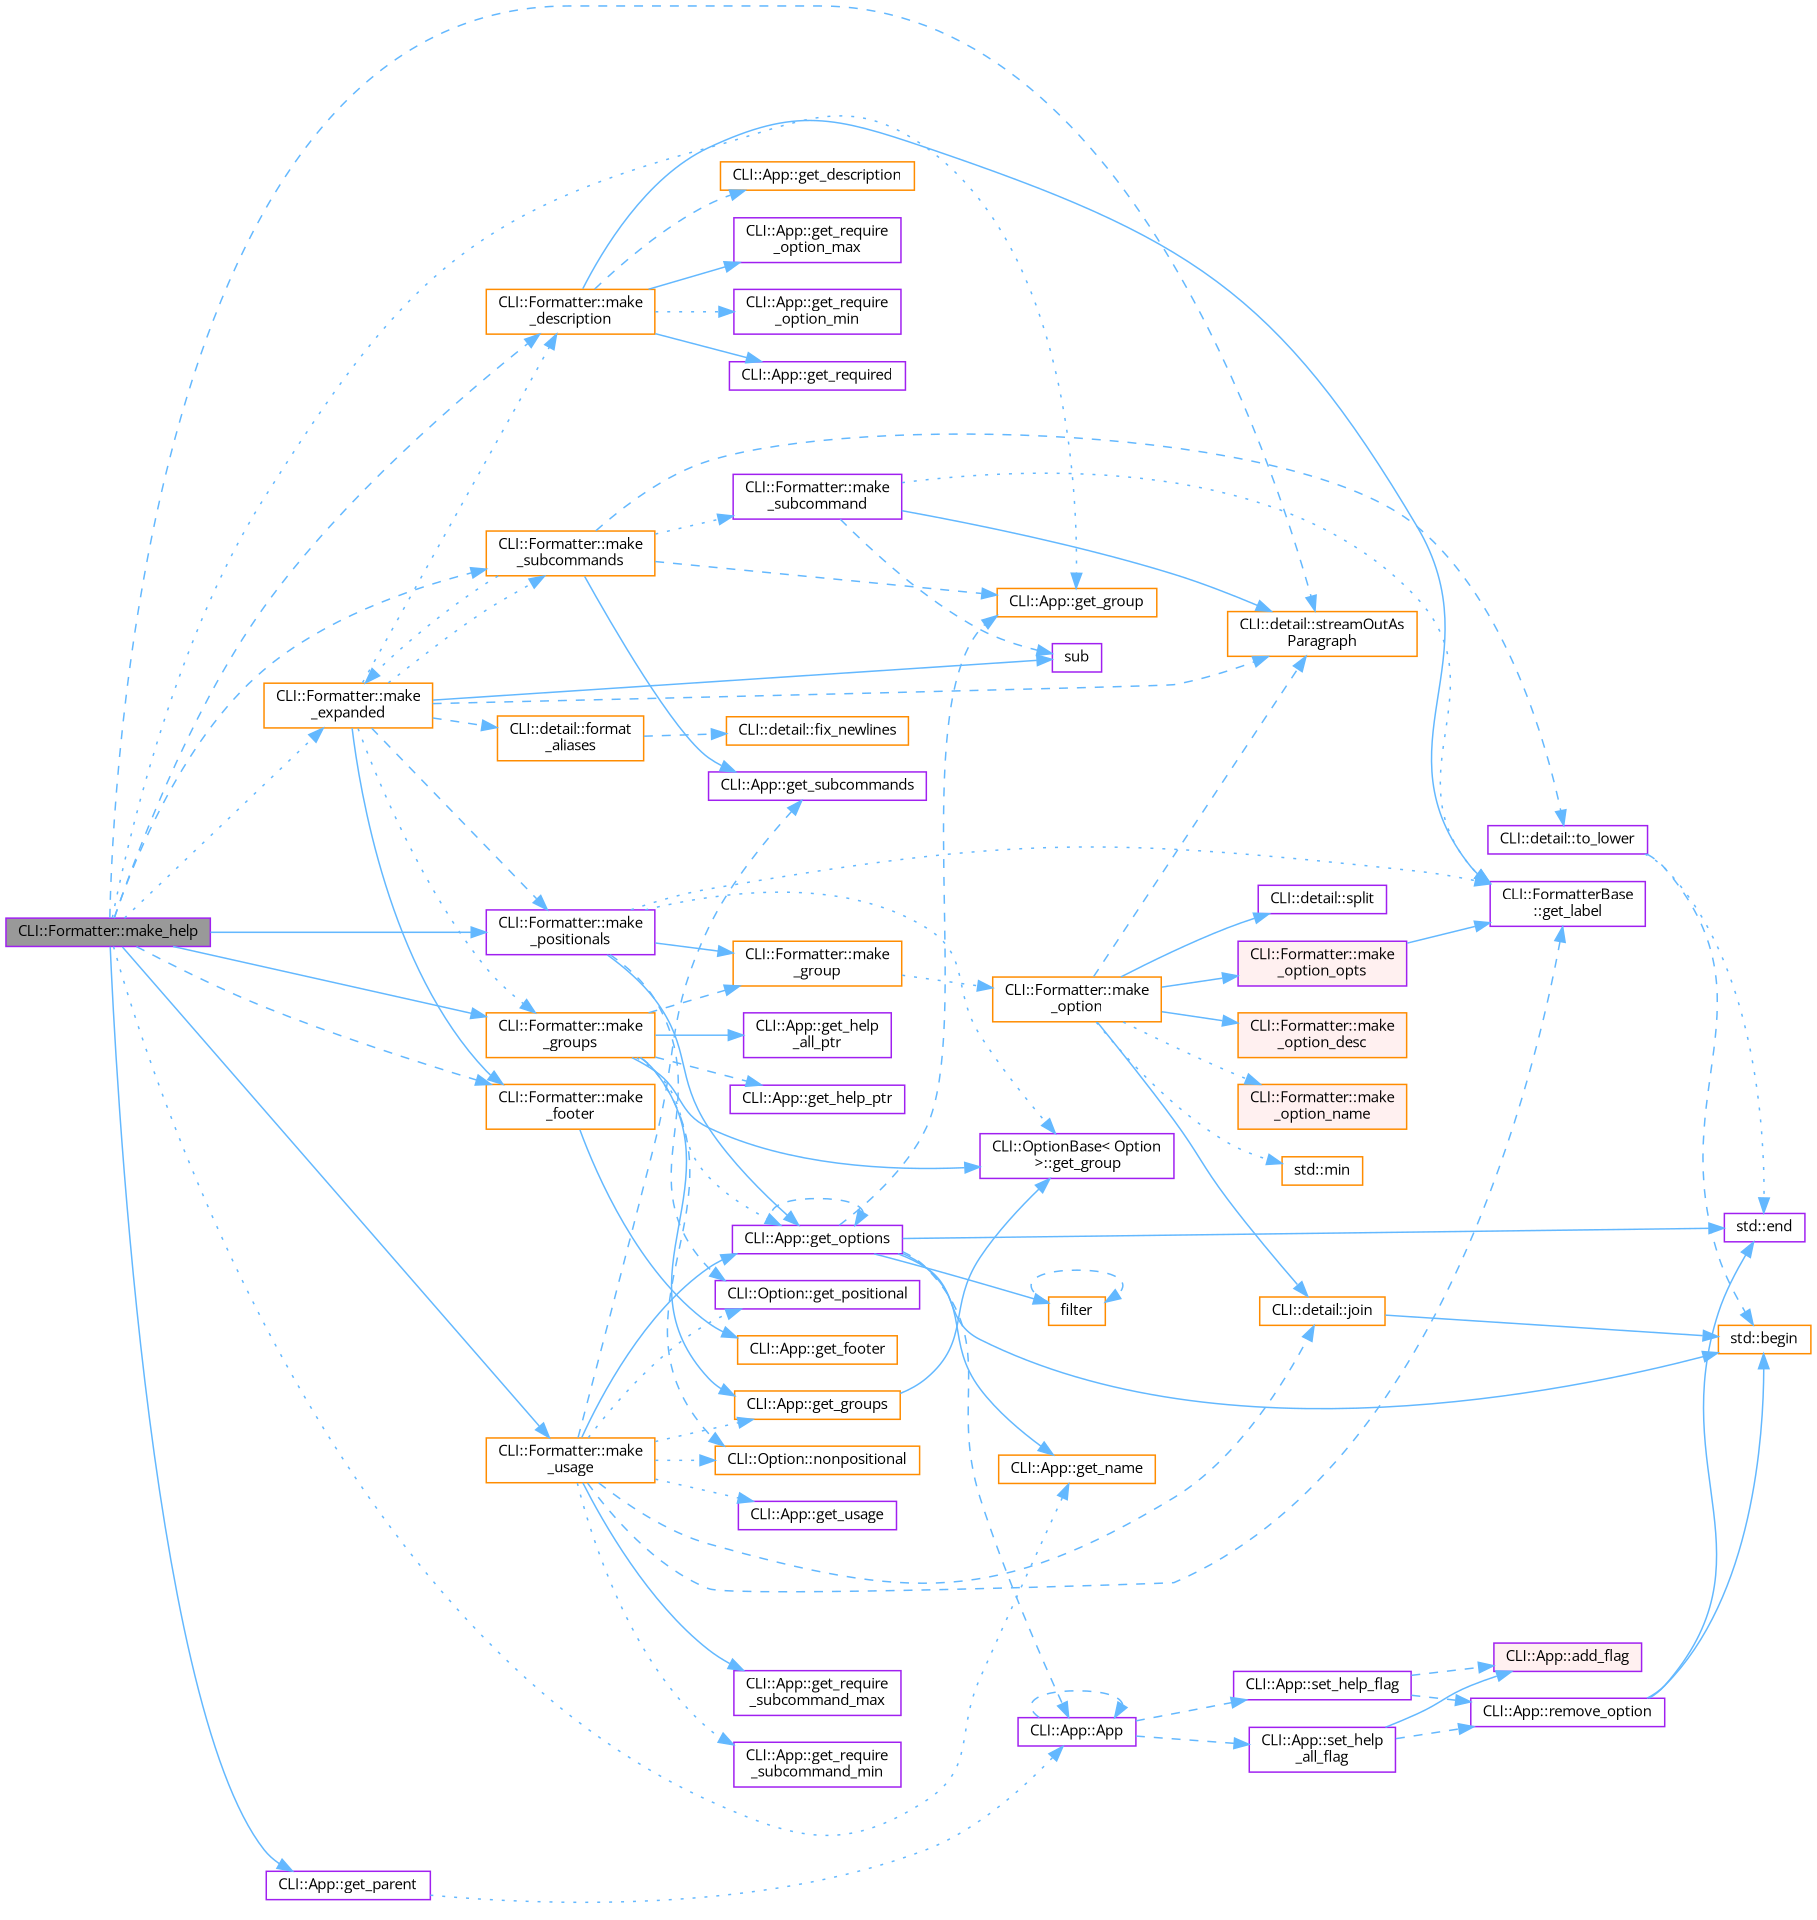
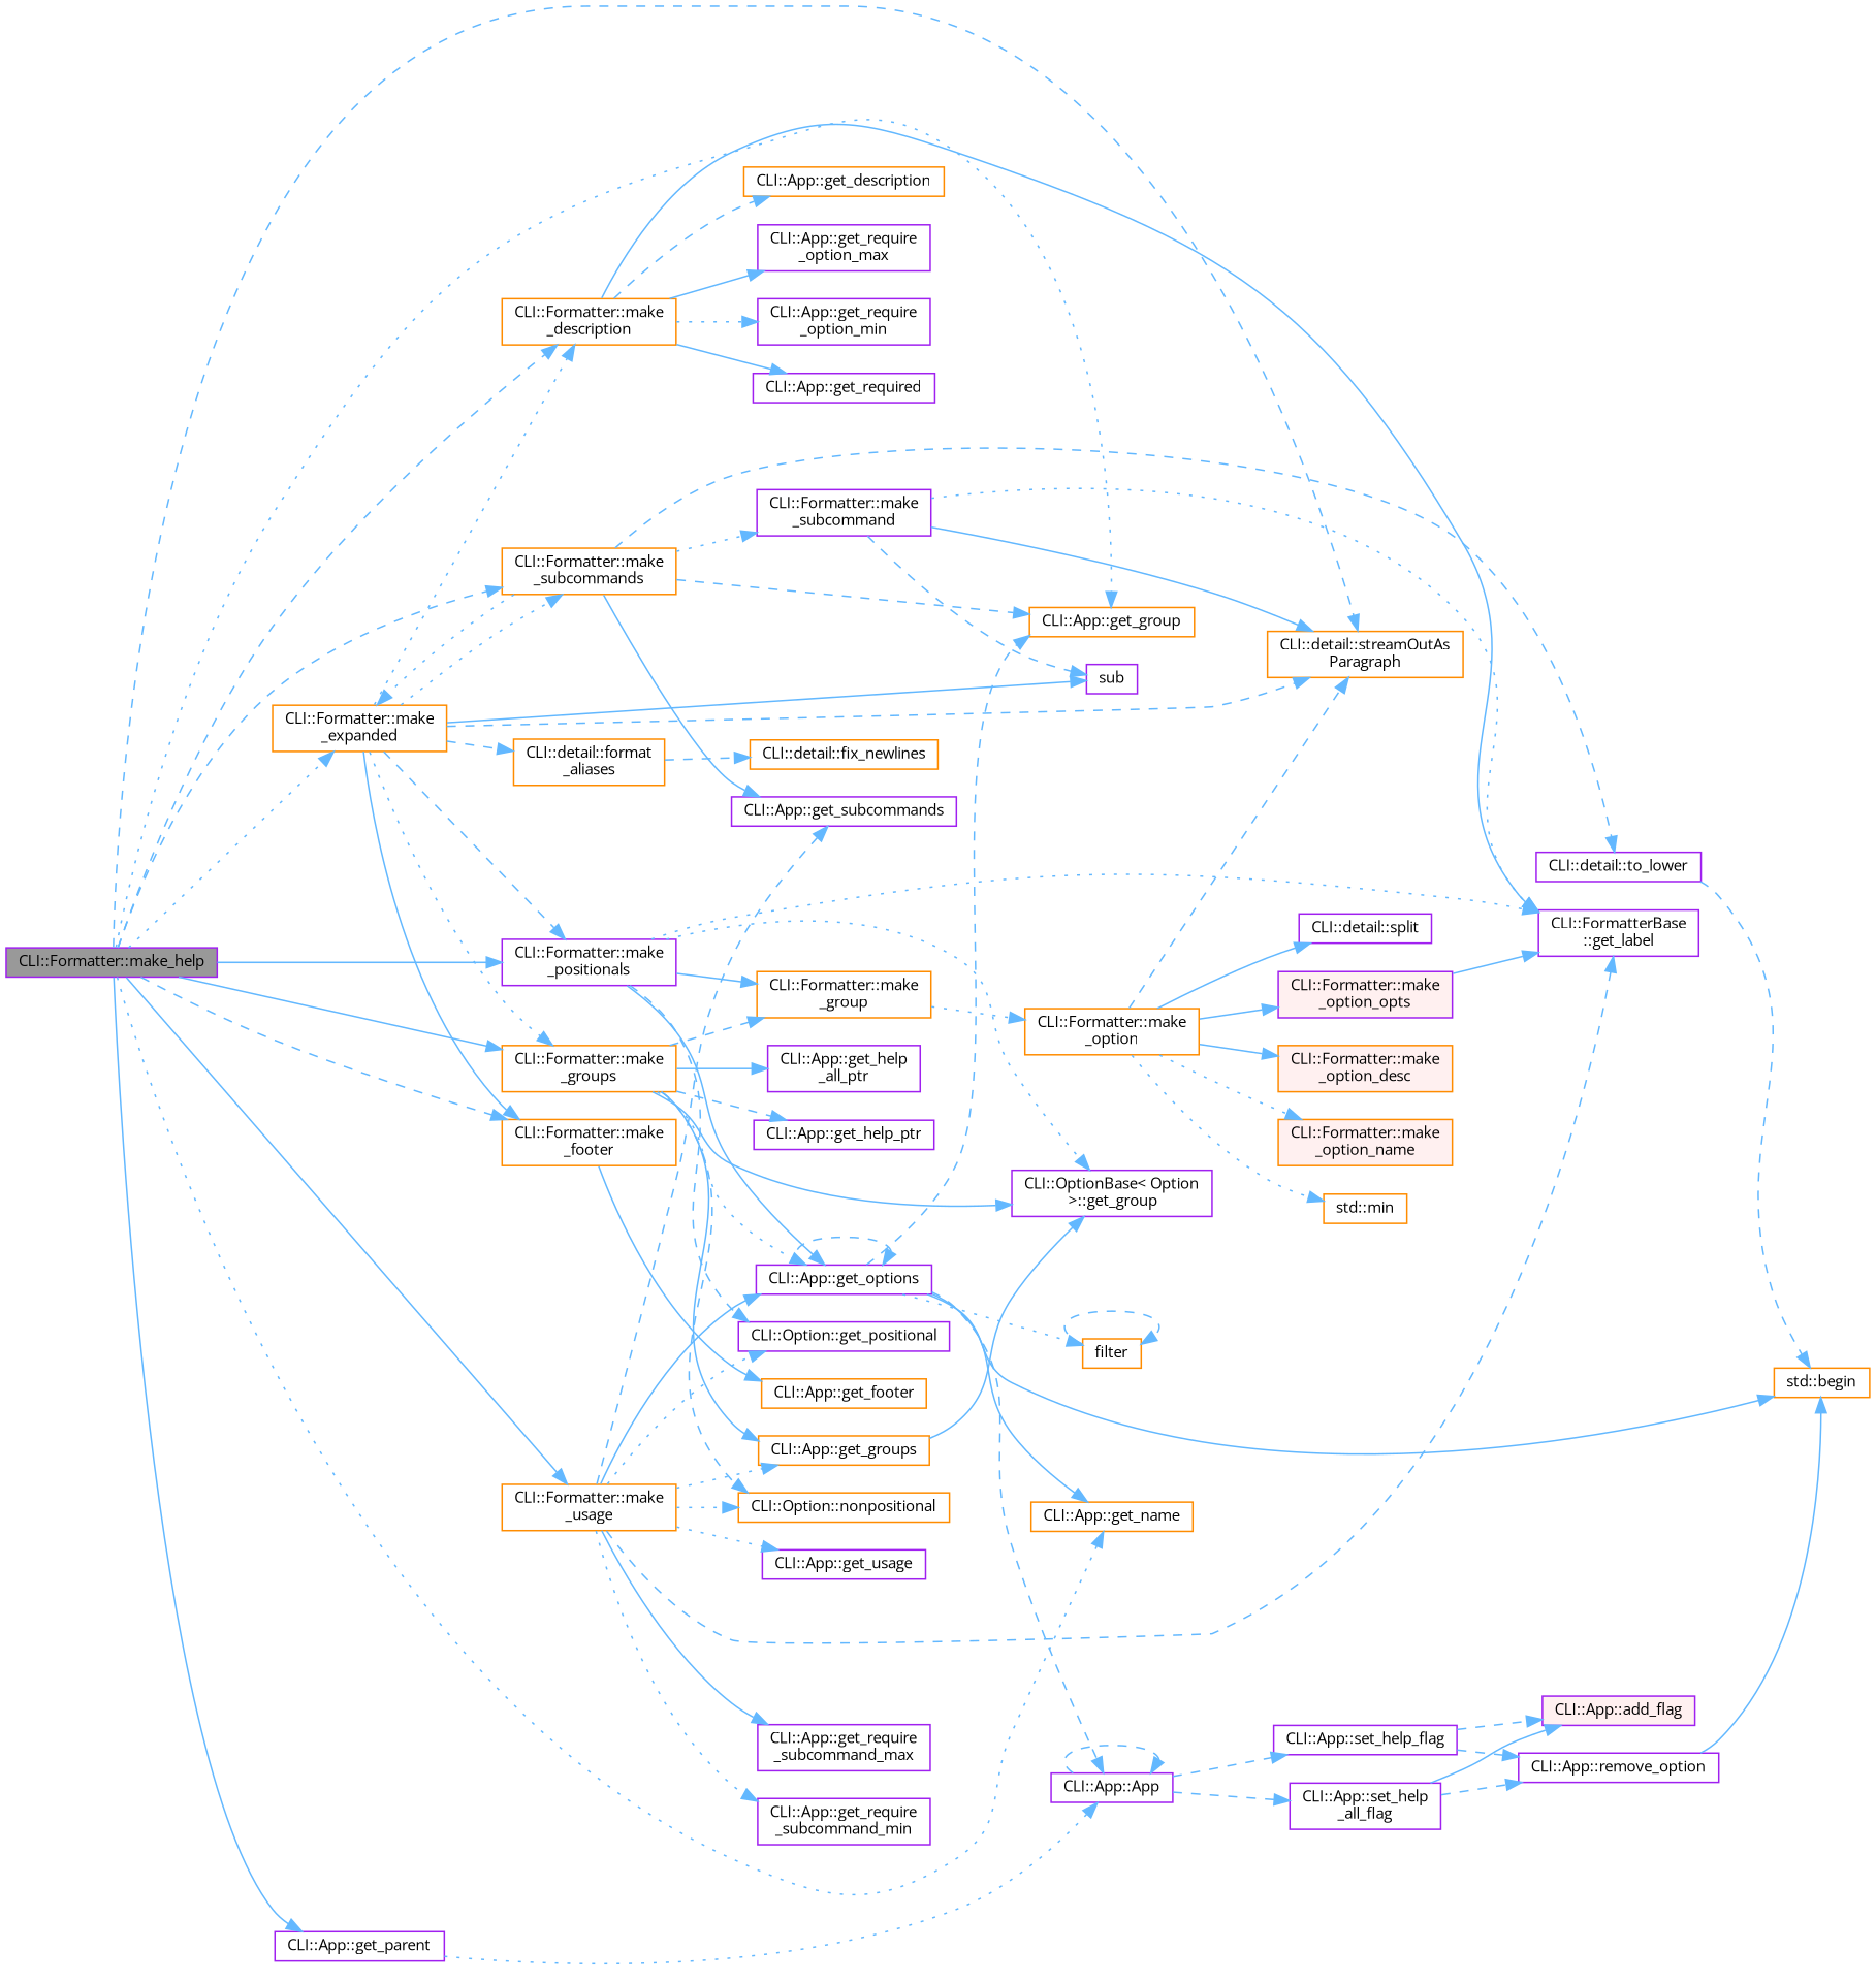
  digraph {
    fontname="Open Sans"
    rankdir=LR
    node [color=purple fillcolor=white fontname="Open Sans" fontsize=10 shape=box style=filled]
    edge [color=steelblue1 fontname="Open Sans" fontsize=10 labelfontname=Helvetica labelfontsize=10 style=solid]
    n1 [fillcolor=grey60 fontcolor=black height=0.2 label="CLI::Formatter::make_help" width=0.4]
    n2 [color=darkorange height=0.2 label="CLI::App::get_group" width=0.4]
    n3 [color=darkorange height=0.2 label="CLI::App::get_name" width=0.4]
    n4 [height=0.2 label="CLI::App::get_parent" width=0.4]
    n5 [color=darkorange height=0.2 label="CLI::Formatter::make\l_description" width=0.4]
    n6 [color=darkorange height=0.2 label="CLI::Formatter::make\l_expanded" width=0.4]
    n7 [color=darkorange height=0.2 label="CLI::Formatter::make\l_footer" width=0.4]
    n8 [color=darkorange height=0.2 label="CLI::Formatter::make\l_groups" width=0.4]
    n9 [color=darkorange height=0.2 label="CLI::detail::streamOutAs\lParagraph" width=0.4]
    n10 [height=0.2 label="CLI::Formatter::make\l_positionals" width=0.4]
    n11 [color=darkorange height=0.2 label="CLI::Formatter::make\l_subcommands" width=0.4]
    n12 [color=darkorange height=0.2 label="CLI::Formatter::make\l_usage" width=0.4]
    n13 [height=0.2 label="CLI::App::App" width=0.4]
    n14 [color=darkorange height=0.2 label="CLI::App::get_description" width=0.4]
    n15 [height=0.2 label="CLI::FormatterBase\l::get_label" width=0.4]
    n16 [height=0.2 label="CLI::App::get_require\l_option_max" width=0.4]
    n17 [height=0.2 label="CLI::App::get_require\l_option_min" width=0.4]
    n18 [height=0.2 label="CLI::App::get_required" width=0.4]
    n19 [color=darkorange height=0.2 label="CLI::detail::format\l_aliases" width=0.4]
    n20 [height=0.2 label=sub width=0.4]
    n21 [color=darkorange height=0.2 label="CLI::App::get_footer" width=0.4]
    n22 [height=0.2 label="CLI::OptionBase\< Option\l \>::get_group" width=0.4]
    n23 [color=darkorange height=0.2 label="CLI::App::get_groups" width=0.4]
    n24 [height=0.2 label="CLI::App::get_help\l_all_ptr" width=0.4]
    n25 [height=0.2 label="CLI::App::get_help_ptr" width=0.4]
    n26 [height=0.2 label="CLI::App::get_options" width=0.4]
    n27 [color=darkorange height=0.2 label="CLI::Formatter::make\l_group" width=0.4]
    n28 [color=darkorange height=0.2 label="CLI::Option::nonpositional" width=0.4]
    n29 [height=0.2 label="CLI::Option::get_positional" width=0.4]
    n30 [height=0.2 label="CLI::App::get_subcommands" width=0.4]
    n31 [height=0.2 label="CLI::Formatter::make\l_subcommand" width=0.4]
    n32 [height=0.2 label="CLI::detail::to_lower" width=0.4]
-   n33 [color=darkorange height=0.2 label="CLI::detail::join" width=0.4]
    n34 [height=0.2 label="CLI::App::get_require\l_subcommand_max" width=0.4]
    n35 [height=0.2 label="CLI::App::get_require\l_subcommand_min" width=0.4]
    n36 [height=0.2 label="CLI::App::get_usage" width=0.4]
    n37 [height=0.2 label="CLI::App::set_help\l_all_flag" width=0.4]
    n38 [height=0.2 label="CLI::App::set_help_flag" width=0.4]
    n39 [fillcolor="#FFF0F0" height=0.2 label="CLI::App::add_flag" width=0.4]
    n40 [height=0.2 label="CLI::App::remove_option" width=0.4]
    n41 [color=darkorange height=0.2 label="std::begin" width=0.4]
-   n42 [height=0.2 label="std::end" width=0.4]
    n43 [color=darkorange height=0.2 label="CLI::detail::fix_newlines" width=0.4]
    n44 [color=darkorange height=0.2 label=filter width=0.4]
    n45 [color=darkorange height=0.2 label="CLI::Formatter::make\l_option" width=0.4]
    n46 [color=darkorange fillcolor="#FFF0F0" height=0.2 label="CLI::Formatter::make\l_option_desc" width=0.4]
    n47 [color=darkorange fillcolor="#FFF0F0" height=0.2 label="CLI::Formatter::make\l_option_name" width=0.4]
    n48 [fillcolor="#FFF0F0" height=0.2 label="CLI::Formatter::make\l_option_opts" width=0.4]
    n49 [color=darkorange height=0.2 label="std::min" width=0.4]
    n50 [height=0.2 label="CLI::detail::split" width=0.4]
    n1 -> n2 [style=dotted]
    n1 -> n3 [style=dotted]
    n1 -> n4
    n1 -> n5 [style=dashed]
    n1 -> n6 [style=dotted]
    n1 -> n7 [style=dashed]
    n1 -> n8
    n1 -> n9 [style=dashed]
    n1 -> n10
    n1 -> n11 [style=dashed]
    n1 -> n12
    n4 -> n13 [style=dotted]
    n5 -> n14 [style=dashed]
    n5 -> n15
    n5 -> n16
    n5 -> n17 [style=dotted]
    n5 -> n18
    n6 -> n5 [style=dotted]
    n6 -> n7
    n6 -> n8 [style=dotted]
    n6 -> n9 [style=dashed]
    n6 -> n10 [style=dashed]
    n6 -> n11 [style=dotted]
    n6 -> n19 [style=dashed]
    n6 -> n20
    n7 -> n21
    n8 -> n22
    n8 -> n23
    n8 -> n24
    n8 -> n25 [style=dashed]
    n8 -> n26 [style=dotted]
    n8 -> n27 [style=dashed]
    n8 -> n28 [style=dashed]
    n10 -> n15 [style=dotted]
    n10 -> n22 [style=dotted]
    n10 -> n26
    n10 -> n27
    n10 -> n29 [style=dashed]
    n11 -> n2 [style=dashed]
    n11 -> n6 [style=dotted]
    n11 -> n30
    n11 -> n31 [style=dotted]
    n11 -> n32 [style=dashed]
    n12 -> n15 [style=dashed]
    n12 -> n23 [style=dotted]
    n12 -> n26
    n12 -> n28 [style=dotted]
    n12 -> n29 [style=dotted]
    n12 -> n30 [style=dashed]
-   n12 -> n33 [style=dashed]
    n12 -> n34
    n12 -> n35 [style=dotted]
    n12 -> n36 [style=dotted]
    n13 -> n13 [style=dashed]
    n13 -> n37 [style=dashed]
    n13 -> n38 [style=dashed]
    n19 -> n43 [style=dashed]
    n23 -> n22
    n26 -> n2 [style=dashed]
    n26 -> n3
    n26 -> n13 [style=dashed]
    n26 -> n26 [style=dashed]
    n26 -> n41
-   n26 -> n42
-   n26 -> n44
+   n26 -> n44 [style=dotted]
    n27 -> n45 [style=dotted]
    n31 -> n9
    n31 -> n15 [style=dotted]
    n31 -> n20 [style=dashed]
    n32 -> n41 [style=dashed]
-   n32 -> n42 [style=dotted]
-   n33 -> n41
    n37 -> n39
    n37 -> n40 [style=dashed]
    n38 -> n39 [style=dashed]
    n38 -> n40 [style=dashed]
    n40 -> n41
-   n40 -> n42
    n44 -> n44 [style=dashed]
    n45 -> n9 [style=dashed]
-   n45 -> n33
    n45 -> n46
    n45 -> n47 [style=dotted]
    n45 -> n48
    n45 -> n49 [style=dotted]
    n45 -> n50
    n48 -> n15
  }
